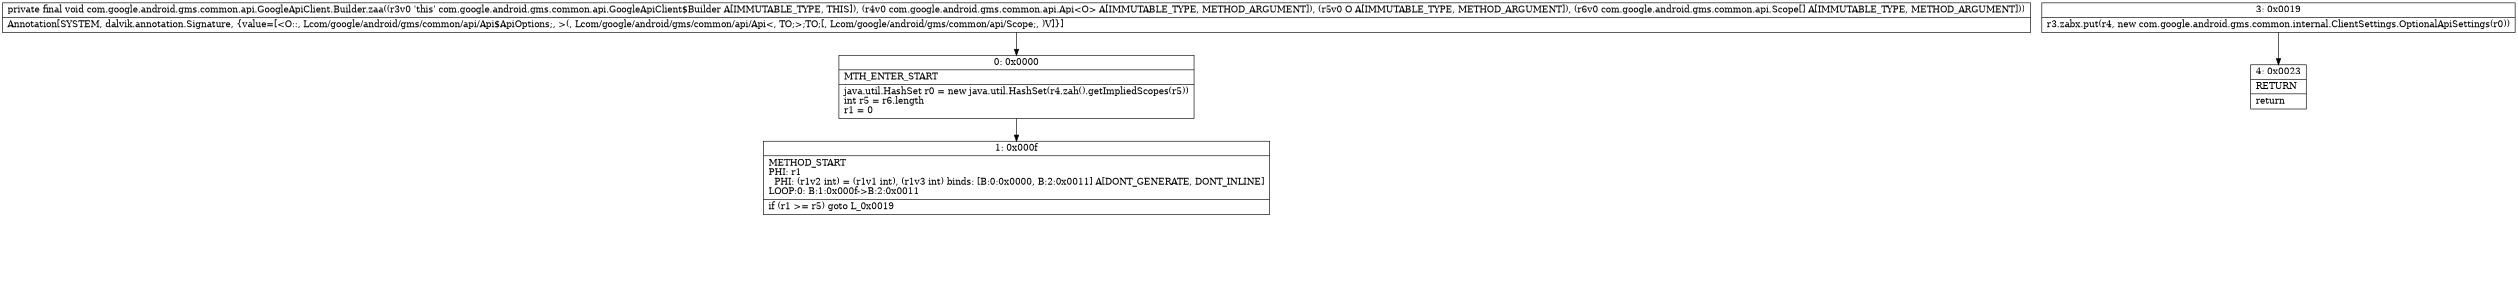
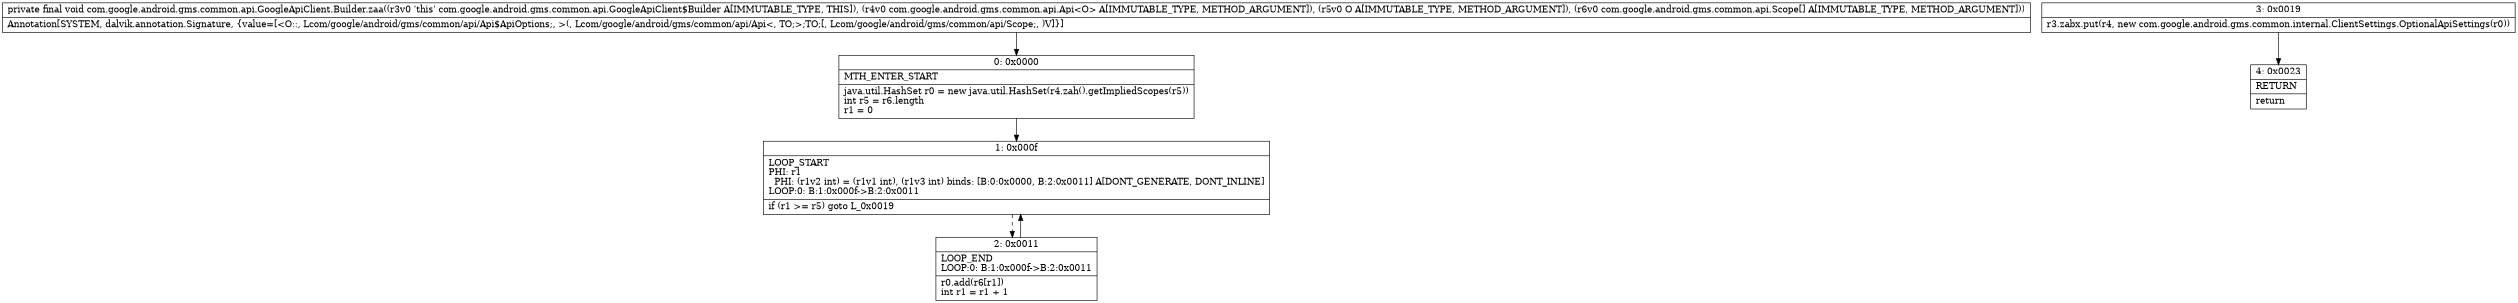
  digraph {
    node [shape=record]
    n1 [label="{0\:\ 0x0000|MTH_ENTER_START\l|java.util.HashSet r0 = new java.util.HashSet(r4.zah().getImpliedScopes(r5))\lint r5 = r6.length\lr1 = 0\l}"]
-   n2 [label="{1\:\ 0x000f|METHOD_START\lPHI: r1 \l  PHI: (r1v2 int) = (r1v1 int), (r1v3 int) binds: [B:0:0x0000, B:2:0x0011] A[DONT_GENERATE, DONT_INLINE]\lLOOP:0: B:1:0x000f\-\>B:2:0x0011\l|if (r1 \>= r5) goto L_0x0019\l}"]
+   n2 [label="{1\:\ 0x000f|LOOP_START\lPHI: r1 \l  PHI: (r1v2 int) = (r1v1 int), (r1v3 int) binds: [B:0:0x0000, B:2:0x0011] A[DONT_GENERATE, DONT_INLINE]\lLOOP:0: B:1:0x000f\-\>B:2:0x0011\l|if (r1 \>= r5) goto L_0x0019\l}"]
+   n3 [label="{2\:\ 0x0011|LOOP_END\lLOOP:0: B:1:0x000f\-\>B:2:0x0011\l|r0.add(r6[r1])\lint r1 = r1 + 1\l}"]
    n4 [label="{3\:\ 0x0019|r3.zabx.put(r4, new com.google.android.gms.common.internal.ClientSettings.OptionalApiSettings(r0))\l}"]
    n5 [label="{4\:\ 0x0023|RETURN\l|return\l}"]
    n6 [label="{private final void com.google.android.gms.common.api.GoogleApiClient.Builder.zaa((r3v0 'this' com.google.android.gms.common.api.GoogleApiClient$Builder A[IMMUTABLE_TYPE, THIS]), (r4v0 com.google.android.gms.common.api.Api\<O\> A[IMMUTABLE_TYPE, METHOD_ARGUMENT]), (r5v0 O A[IMMUTABLE_TYPE, METHOD_ARGUMENT]), (r6v0 com.google.android.gms.common.api.Scope[] A[IMMUTABLE_TYPE, METHOD_ARGUMENT]))  | Annotation[SYSTEM, dalvik.annotation.Signature, \{value=[\<O::, Lcom\/google\/android\/gms\/common\/api\/Api$ApiOptions;, \>(, Lcom\/google\/android\/gms\/common\/api\/Api\<, TO;\>;TO;[, Lcom\/google\/android\/gms\/common\/api\/Scope;, )V]\}]\l}"]
    n1 -> n2
+   n2 -> n3 [style=dashed]
+   n3 -> n2
    n4 -> n5
    n6 -> n1
  }
